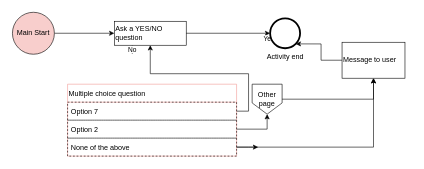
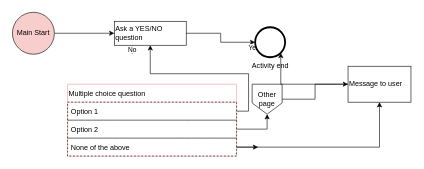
  <mxCell id="0" />
  <mxCell id="1" parent="0" />
  <mxCell id="2" style="edgeStyle=orthogonalEdgeStyle;rounded=0;orthogonalLoop=1;jettySize=auto;html=1;" parent="1" source="3" target="6" edge="1"><mxGeometry relative="1" as="geometry" /></mxCell>
  <mxCell id="3" value="Main Start" style="ellipse;whiteSpace=wrap;html=1;aspect=fixed;fontColor=default;fillColor=#f8cecc;" parent="1" vertex="1"><mxGeometry x="20" y="20" width="70" height="70" as="geometry" /></mxCell>
  <mxCell id="4" value="Yes" style="edgeStyle=orthogonalEdgeStyle;rounded=0;orthogonalLoop=1;jettySize=auto;html=1;strokeColor=#000000;fillColor=#F8CECC;" parent="1" source="6" target="7" edge="1"><mxGeometry x="1" y="-20" relative="1" as="geometry"><mxPoint x="310" y="50" as="targetPoint" /><mxPoint x="-2" y="-10" as="offset" /></mxGeometry></mxCell>
  <mxCell id="5" value="No" style="edgeStyle=orthogonalEdgeStyle;rounded=0;orthogonalLoop=1;jettySize=auto;html=1;strokeColor=#000000;fillColor=#F8CECC;" parent="1" source="6" edge="1"><mxGeometry x="-0.022" relative="1" as="geometry"><mxPoint x="220" y="90" as="targetPoint" /><Array as="points"><mxPoint x="220" y="90" /></Array><mxPoint as="offset" /></mxGeometry></mxCell>
  <mxCell id="6" value="Ask a YES/NO question" style="html=1;whiteSpace=wrap;fillColor=none;rounded=0;strokeColor=default;align=left;points=[[0.25,0,0],[0.5,0,0],[0.75,0,0],[1,0.25,0],[1,0.5,0],[1,0.75,0],[0.75,1,0],[0.5,1,0],[0.25,1,0],[0,0.75,0],[0,0.5,0],[0,0.25,0]];shape=mxgraph.bpmn.task2;rectStyle=rounded;size=10;container=1;expand=0;collapsible=0;taskMarker=abstract;" parent="1" vertex="1"><mxGeometry x="190" y="35" width="120" height="40" as="geometry" /></mxCell>
- <mxCell id="7" value="Activity end" style="points=[[0.145,0.145,0],[0.5,0,0],[0.855,0.145,0],[1,0.5,0],[0.855,0.855,0],[0.5,1,0],[0.145,0.855,0],[0,0.5,0]];shape=mxgraph.bpmn.event;html=1;verticalLabelPosition=bottom;labelBackgroundColor=#ffffff;verticalAlign=top;align=center;perimeter=ellipsePerimeter;outlineConnect=0;aspect=fixed;outline=end;symbol=terminate2;strokeColor=default;" parent="1" vertex="1"><mxGeometry x="450" y="30" width="50" height="50" as="geometry" /></mxCell>
+ <mxCell id="7" value="Activity end" style="points=[[0.145,0.145,0],[0.5,0,0],[0.855,0.145,0],[1,0.5,0],[0.855,0.855,0],[0.5,1,0],[0.145,0.855,0],[0,0.5,0]];shape=mxgraph.bpmn.event;html=1;verticalLabelPosition=bottom;labelBackgroundColor=#ffffff;verticalAlign=top;align=center;perimeter=ellipsePerimeter;outlineConnect=0;aspect=fixed;outline=end;symbol=terminate2;strokeColor=default;" parent="1" vertex="1"><mxGeometry x="425" y="45" width="50" height="50" as="geometry" /></mxCell>
  <mxCell id="8" value="Multiple choice question" style="swimlane;fontStyle=0;childLayout=stackLayout;horizontal=1;startSize=30;horizontalStack=0;resizeParent=1;resizeParentMax=0;resizeLast=0;collapsible=0;marginBottom=0;fontColor=#000000;rounded=0;fillColor=none;align=left;strokeColor=#F19C99;" parent="1" vertex="1"><mxGeometry x="112" y="140" width="282" height="120" as="geometry" /></mxCell>
- <mxCell id="9" value="Option 7" style="text;strokeColor=default;fillColor=none;align=left;verticalAlign=middle;spacingLeft=4;spacingRight=4;overflow=hidden;points=[[0,0.5],[1,0.5]];portConstraint=eastwest;rotatable=0;fontColor=#000000;rounded=0;dashed=1;" parent="8" vertex="1"><mxGeometry y="30" width="282" height="30" as="geometry" /></mxCell>
+ <mxCell id="9" value="Option 1" style="text;strokeColor=default;fillColor=none;align=left;verticalAlign=middle;spacingLeft=4;spacingRight=4;overflow=hidden;points=[[0,0.5],[1,0.5]];portConstraint=eastwest;rotatable=0;fontColor=#000000;rounded=0;dashed=1;" parent="8" vertex="1"><mxGeometry y="30" width="282" height="30" as="geometry" /></mxCell>
  <mxCell id="10" value="Option 2" style="text;strokeColor=default;fillColor=none;align=left;verticalAlign=middle;spacingLeft=4;spacingRight=4;overflow=hidden;points=[[0,0.5],[1,0.5]];portConstraint=eastwest;rotatable=0;fontColor=#000000;rounded=0;dashed=1;" parent="8" vertex="1"><mxGeometry y="60" width="282" height="30" as="geometry" /></mxCell>
  <mxCell id="11" style="edgeStyle=orthogonalEdgeStyle;rounded=0;orthogonalLoop=1;jettySize=auto;html=1;" parent="8" source="12" edge="1"><mxGeometry relative="1" as="geometry"><mxPoint x="318" y="105" as="targetPoint" /></mxGeometry></mxCell>
  <mxCell id="12" value="None of the above" style="text;strokeColor=default;fillColor=none;align=left;verticalAlign=middle;spacingLeft=4;spacingRight=4;overflow=hidden;points=[[0,0.5],[1,0.5]];portConstraint=eastwest;rotatable=0;dashed=1;" parent="8" vertex="1"><mxGeometry y="90" width="282" height="30" as="geometry" /></mxCell>
  <mxCell id="13" style="edgeStyle=orthogonalEdgeStyle;rounded=0;orthogonalLoop=1;jettySize=auto;html=1;" parent="1" source="14" target="16" edge="1"><mxGeometry relative="1" as="geometry" /></mxCell>
  <mxCell id="14" value="Other page" style="shape=offPageConnector;whiteSpace=wrap;html=1;rounded=0;fontSize=12;strokeColor=default;fillColor=none;fontColor=default;" parent="1" vertex="1"><mxGeometry x="420" y="140" width="50" height="50" as="geometry" /></mxCell>
  <mxCell id="15" style="edgeStyle=orthogonalEdgeStyle;rounded=0;orthogonalLoop=1;jettySize=auto;html=1;" parent="1" source="10" target="14" edge="1"><mxGeometry relative="1" as="geometry" /></mxCell>
- <mxCell id="16" value="&lt;font style=&quot;font-size: 12px&quot;&gt;Message to user&lt;/font&gt;" style="rounded=0;whiteSpace=wrap;html=1;align=left;fillColor=none;fontSize=12;strokeColor=default;points=[[0.25,0,0],[0.5,0,0],[0.75,0,0],[1,0.25,0],[1,0.5,0],[1,0.75,0],[0.75,1,0],[0.5,1,0],[0.25,1,0],[0,0.75,0],[0,0.5,0],[0,0.25,0]];shape=mxgraph.bpmn.task2;rectStyle=rounded;size=10;container=1;expand=0;collapsible=0;taskMarker=send;" parent="1" vertex="1"><mxGeometry x="570" y="70" width="105" height="60" as="geometry" /></mxCell>
+ <mxCell id="16" value="&lt;font style=&quot;font-size: 12px&quot;&gt;Message to user&lt;/font&gt;" style="rounded=0;whiteSpace=wrap;html=1;align=left;fillColor=none;fontSize=12;strokeColor=default;points=[[0.25,0,0],[0.5,0,0],[0.75,0,0],[1,0.25,0],[1,0.5,0],[1,0.75,0],[0.75,1,0],[0.5,1,0],[0.25,1,0],[0,0.75,0],[0,0.5,0],[0,0.25,0]];shape=mxgraph.bpmn.task2;rectStyle=rounded;size=10;container=1;expand=0;collapsible=0;taskMarker=send;" parent="1" vertex="1"><mxGeometry x="580" y="110" width="105" height="60" as="geometry" /></mxCell>
  <mxCell id="17" style="edgeStyle=orthogonalEdgeStyle;rounded=0;orthogonalLoop=1;jettySize=auto;html=1;entryX=0.855;entryY=0.855;entryDx=0;entryDy=0;entryPerimeter=0;" parent="1" source="16" target="7" edge="1"><mxGeometry relative="1" as="geometry" /></mxCell>
  <mxCell id="18" style="edgeStyle=orthogonalEdgeStyle;rounded=0;orthogonalLoop=1;jettySize=auto;html=1;exitX=1;exitY=0.5;exitDx=0;exitDy=0;" parent="1" source="9" target="6" edge="1"><mxGeometry relative="1" as="geometry" /></mxCell>
  <mxCell id="19" style="edgeStyle=orthogonalEdgeStyle;rounded=0;orthogonalLoop=1;jettySize=auto;html=1;" parent="1" source="12" target="16" edge="1"><mxGeometry relative="1" as="geometry" /></mxCell>
